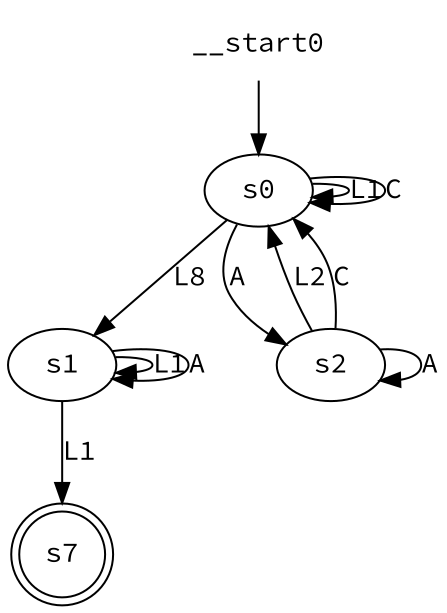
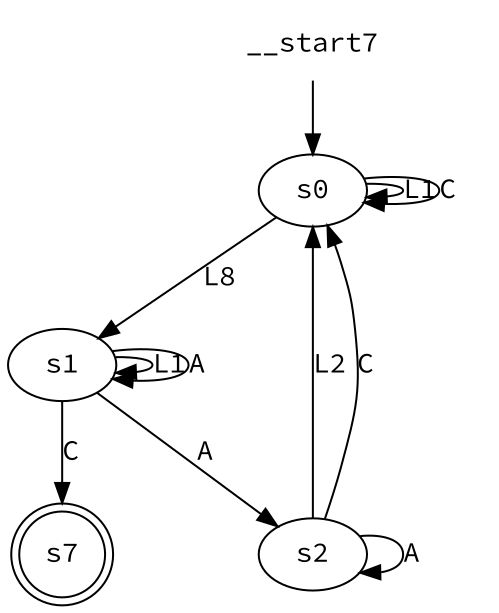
  digraph {
    fontname="Source Code Pro"
    node [fontname="Source Code Pro"]
    edge [fontname="Source Code Pro"]
    n1 [label=s0]
    n2 [label=s1]
    n3 [label=s2]
    n4 [label=s7 shape=doublecircle]
-   __start0 [shape=none]
+   __start0 [shape=none label=__start7]
    n1 -> n1 [label=L1]
    n1 -> n1 [label=C]
    n1 -> n2 [label=L8]
-   n1 -> n3 [label=A]
+   n2 -> n3 [label=A]
    n2 -> n2 [label=L1]
    n2 -> n2 [label=A]
-   n2 -> n4 [label=L1]
+   n2 -> n4 [label=C]
    n3 -> n1 [label=L2]
    n3 -> n1 [label=C]
    n3 -> n3 [label=A]
    __start0 -> n1
  }
